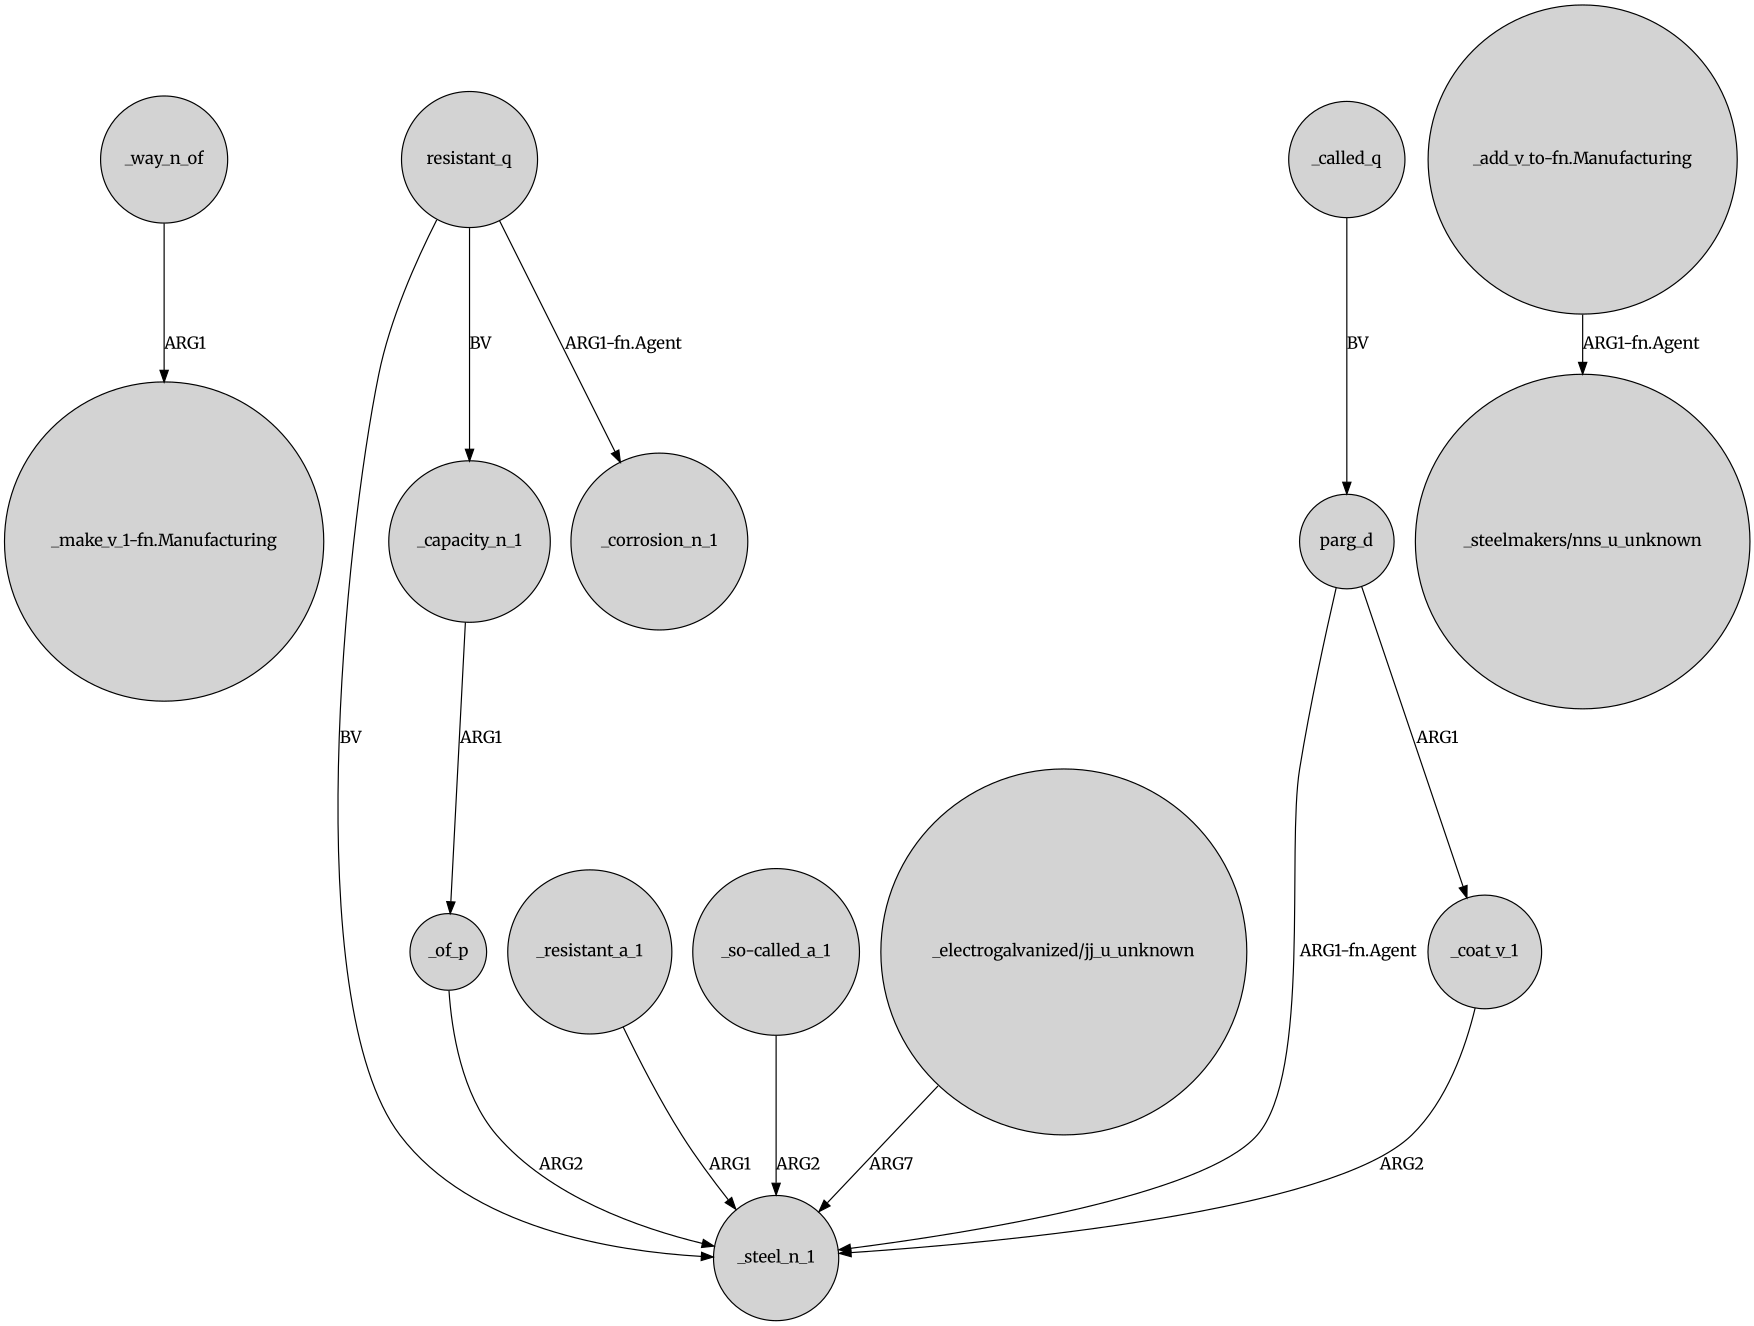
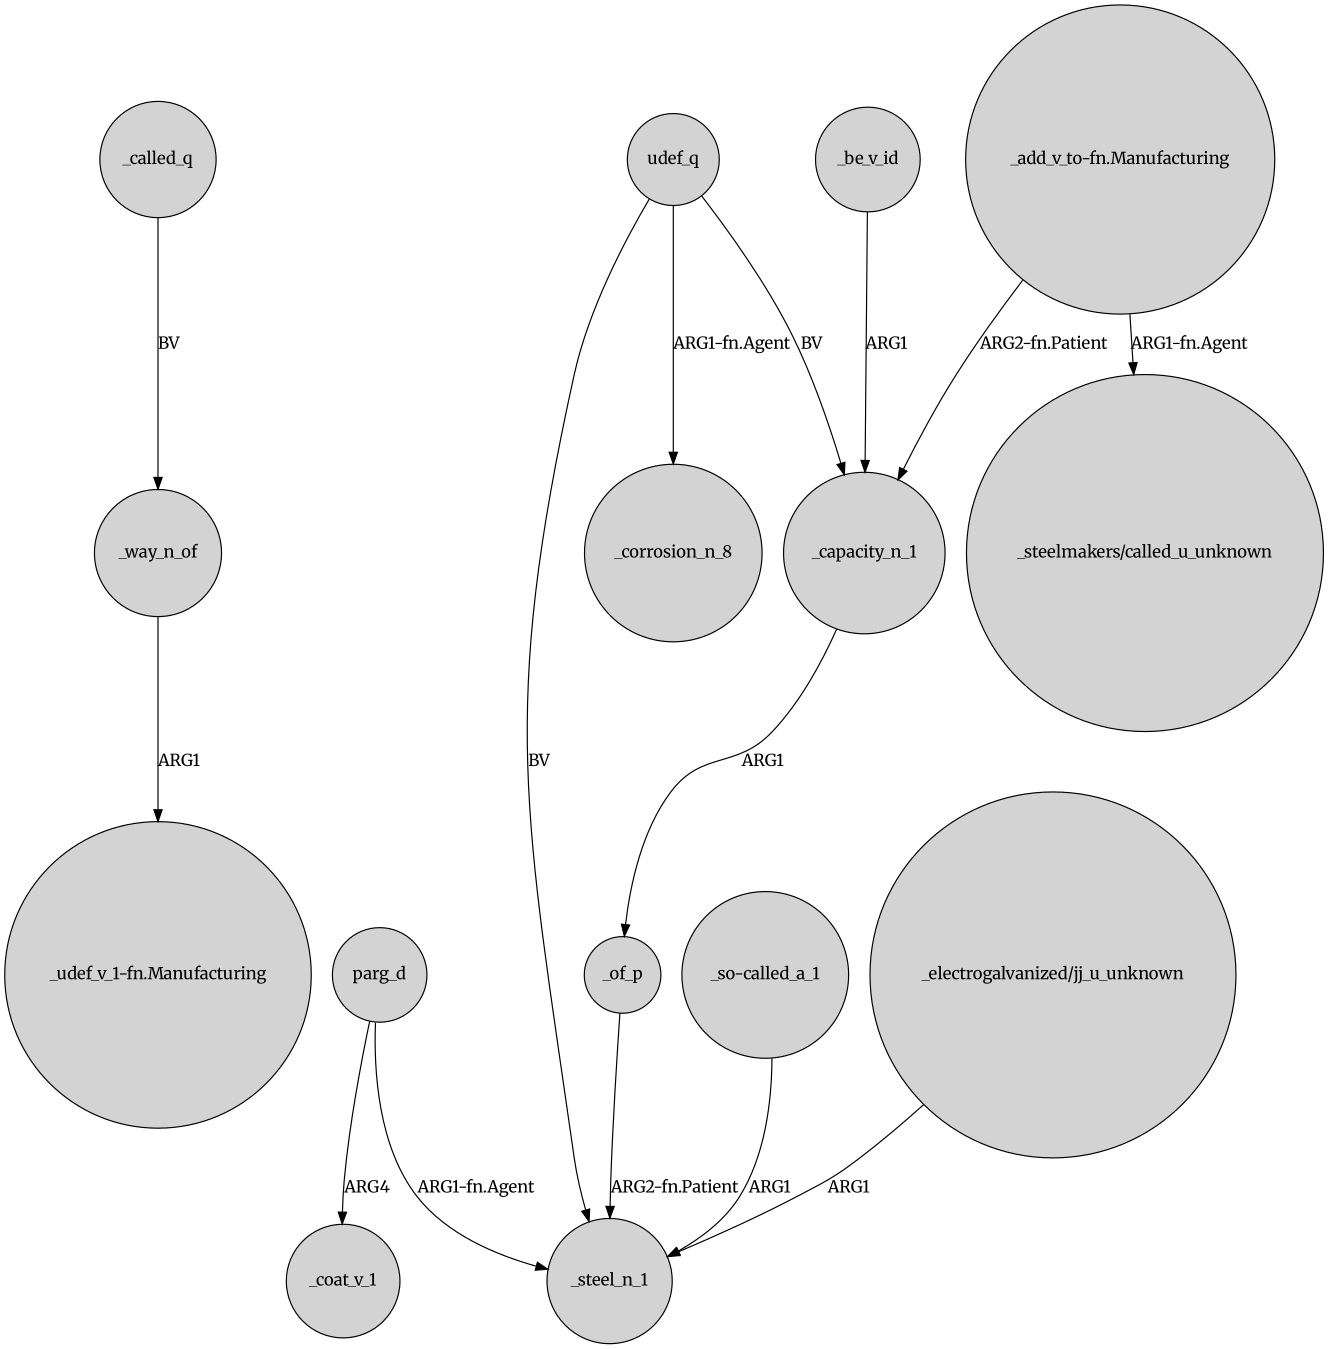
  digraph {
    fontname=Merriweather
    node [fontname=Merriweather shape=circle style=filled]
    edge [fontname=Merriweather]
    _way_n_of
-   "_make_v_1-fn.Manufacturing"
+   "_make_v_1-fn.Manufacturing" [label="_udef_v_1-fn.Manufacturing"]
    parg_d
    _steel_n_1
    _coat_v_1
-   udef_q [label=resistant_q]
+   udef_q
    _capacity_n_1
-   _corrosion_n_1
+   _corrosion_n_1 [label=_corrosion_n_8]
    _of_p
-   _resistant_a_1
+   _be_v_id
    n12 [label="_add_v_to-fn.Manufacturing"]
-   "_steelmakers/nns_u_unknown"
+   "_steelmakers/nns_u_unknown" [label="_steelmakers/called_u_unknown"]
    "_so-called_a_1"
    n15 [label=_called_q]
    "_electrogalvanized/jj_u_unknown"
    _way_n_of -> "_make_v_1-fn.Manufacturing" [label=ARG1]
    parg_d -> _steel_n_1 [label="ARG1-fn.Agent"]
-   parg_d -> _coat_v_1 [label=ARG1]
-   _coat_v_1 -> _steel_n_1 [label=ARG2]
+   parg_d -> _coat_v_1 [label=ARG4]
    udef_q -> _steel_n_1 [label=BV]
    udef_q -> _capacity_n_1 [label=BV]
    udef_q -> _corrosion_n_1 [label="ARG1-fn.Agent"]
    _capacity_n_1 -> _of_p [label=ARG1]
-   _of_p -> _steel_n_1 [label=ARG2]
-   _resistant_a_1 -> _steel_n_1 [label=ARG1]
+   _of_p -> _steel_n_1 [label="ARG2-fn.Patient"]
+   _be_v_id -> _capacity_n_1 [label=ARG1]
+   n12 -> _capacity_n_1 [label="ARG2-fn.Patient"]
    n12 -> "_steelmakers/nns_u_unknown" [label="ARG1-fn.Agent"]
-   "_so-called_a_1" -> _steel_n_1 [label=ARG2]
-   n15 -> parg_d [label=BV]
-   "_electrogalvanized/jj_u_unknown" -> _steel_n_1 [label=ARG7]
+   "_so-called_a_1" -> _steel_n_1 [label=ARG1]
+   n15 -> _way_n_of [label=BV]
+   "_electrogalvanized/jj_u_unknown" -> _steel_n_1 [label=ARG1]
  }
